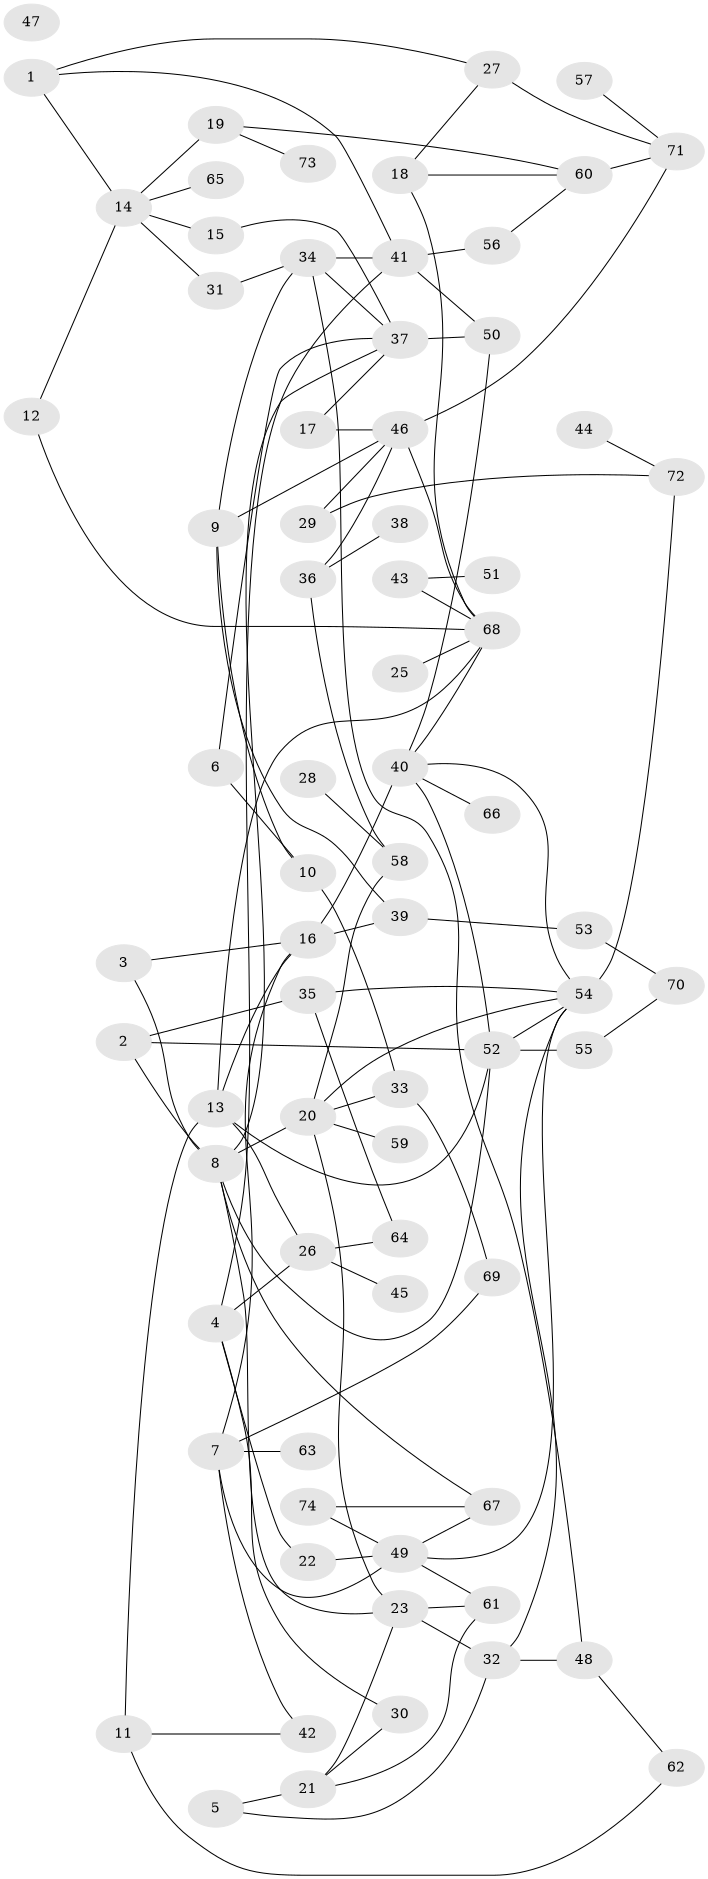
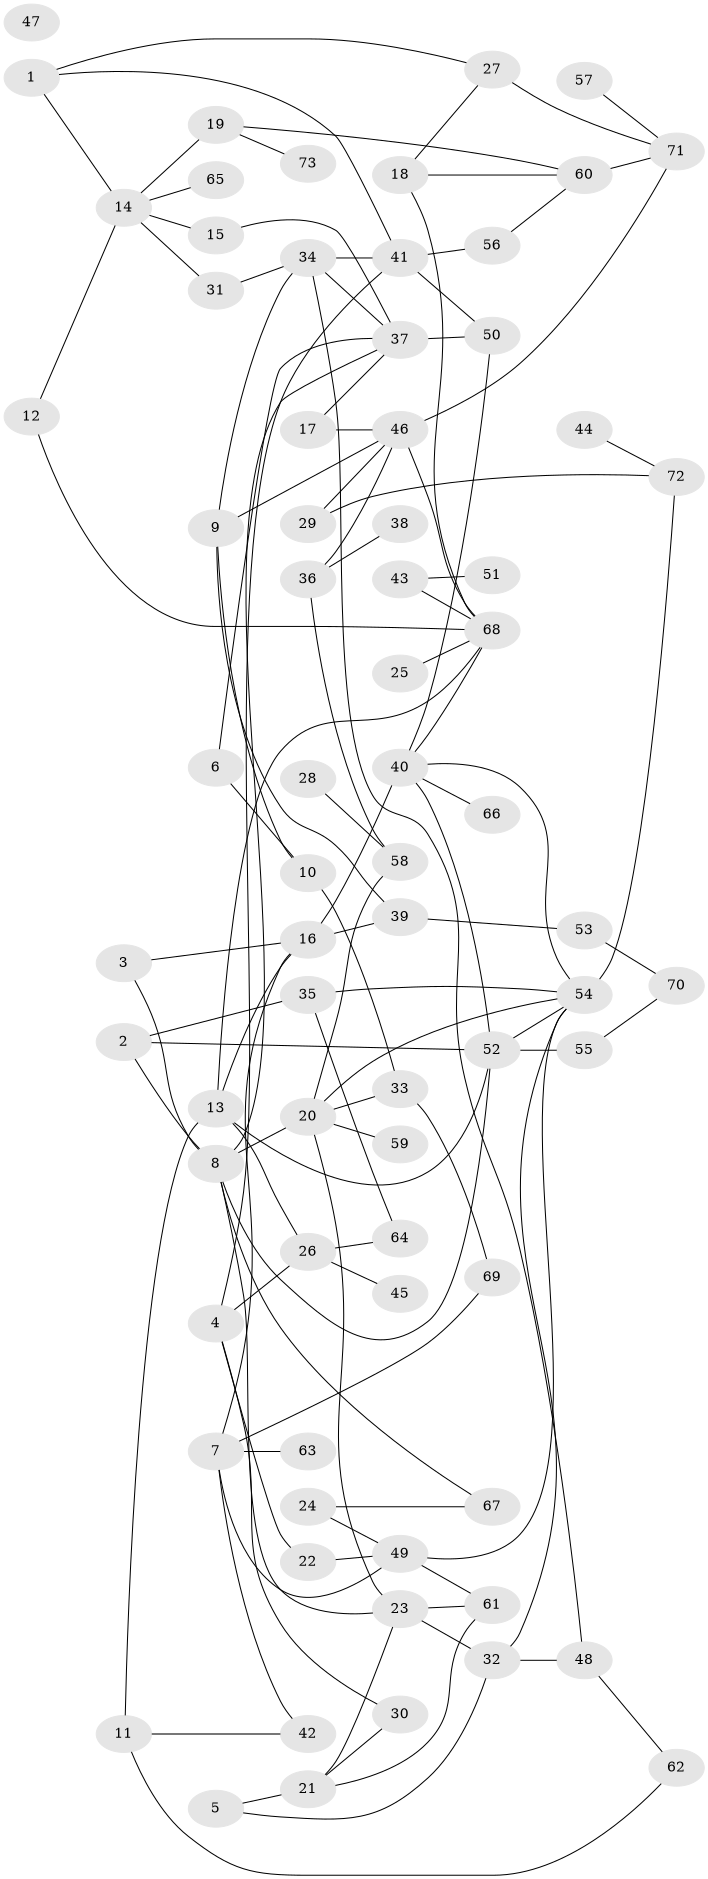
  graph {
    rankdir=LR
    node [color=gray90 style=filled]
    1
    14
    27
    41
    15
    19
    31
    65
    71
    50
    56
    2
    8
    35
    52
    37
    20
    23
    67
    54
    64
    55
    3
    16
    39
    40
    4
    22
    26
    30
    49
    45
    5
    21
    32
    61
    48
    6
    10
    33
    7
    42
    63
    69
    58
    59
    9
    34
    46
    53
    68
    11
    13
    62
    12
    60
    73
    66
    17
    18
    72
-   24 [label=74]
+   24
    25
    28
    29
    36
    38
    70
    43
    51
    44
    47
    57
    1 -- 14
    1 -- 27
    1 -- 41
    14 -- 15
    14 -- 19
    14 -- 31
    14 -- 65
    27 -- 71
    41 -- 50
    41 -- 56
    15 -- 37
    19 -- 60
    19 -- 73
    31 -- 34
    56 -- 60
    2 -- 8
    2 -- 35
    2 -- 52
    8 -- 52
    8 -- 37
    8 -- 20
    8 -- 23
    8 -- 67
    35 -- 54
    35 -- 64
    52 -- 54
    52 -- 55
    37 -- 50
    20 -- 23
    20 -- 54
    20 -- 33
    20 -- 58
    20 -- 59
    23 -- 32
    23 -- 61
    54 -- 72
    55 -- 70
    3 -- 8
    3 -- 16
    16 -- 39
    16 -- 40
    39 -- 53
    40 -- 50
    40 -- 52
    40 -- 54
    40 -- 68
    40 -- 66
    4 -- 41
    4 -- 22
    4 -- 26
    4 -- 30
    22 -- 49
    26 -- 64
    26 -- 45
-   49 -- 67
    49 -- 54
    49 -- 61
    5 -- 21
    5 -- 32
    21 -- 23
    21 -- 30
    21 -- 61
    32 -- 54
    32 -- 48
    48 -- 62
    6 -- 37
    6 -- 10
    10 -- 33
    33 -- 69
    7 -- 16
    7 -- 49
    7 -- 42
    7 -- 63
    7 -- 69
    9 -- 39
    9 -- 10
    9 -- 34
    9 -- 46
    34 -- 41
    34 -- 37
    34 -- 48
    46 -- 71
    46 -- 68
    53 -- 70
    11 -- 42
    11 -- 13
    11 -- 62
    13 -- 52
    13 -- 16
    13 -- 26
    13 -- 68
    12 -- 14
    12 -- 68
    60 -- 71
    17 -- 37
    17 -- 46
    18 -- 27
    18 -- 68
    18 -- 60
    24 -- 67
    24 -- 49
    25 -- 68
    28 -- 58
    29 -- 46
    29 -- 72
    36 -- 58
    36 -- 46
    36 -- 38
    43 -- 68
    43 -- 51
    44 -- 72
    57 -- 71
  }
